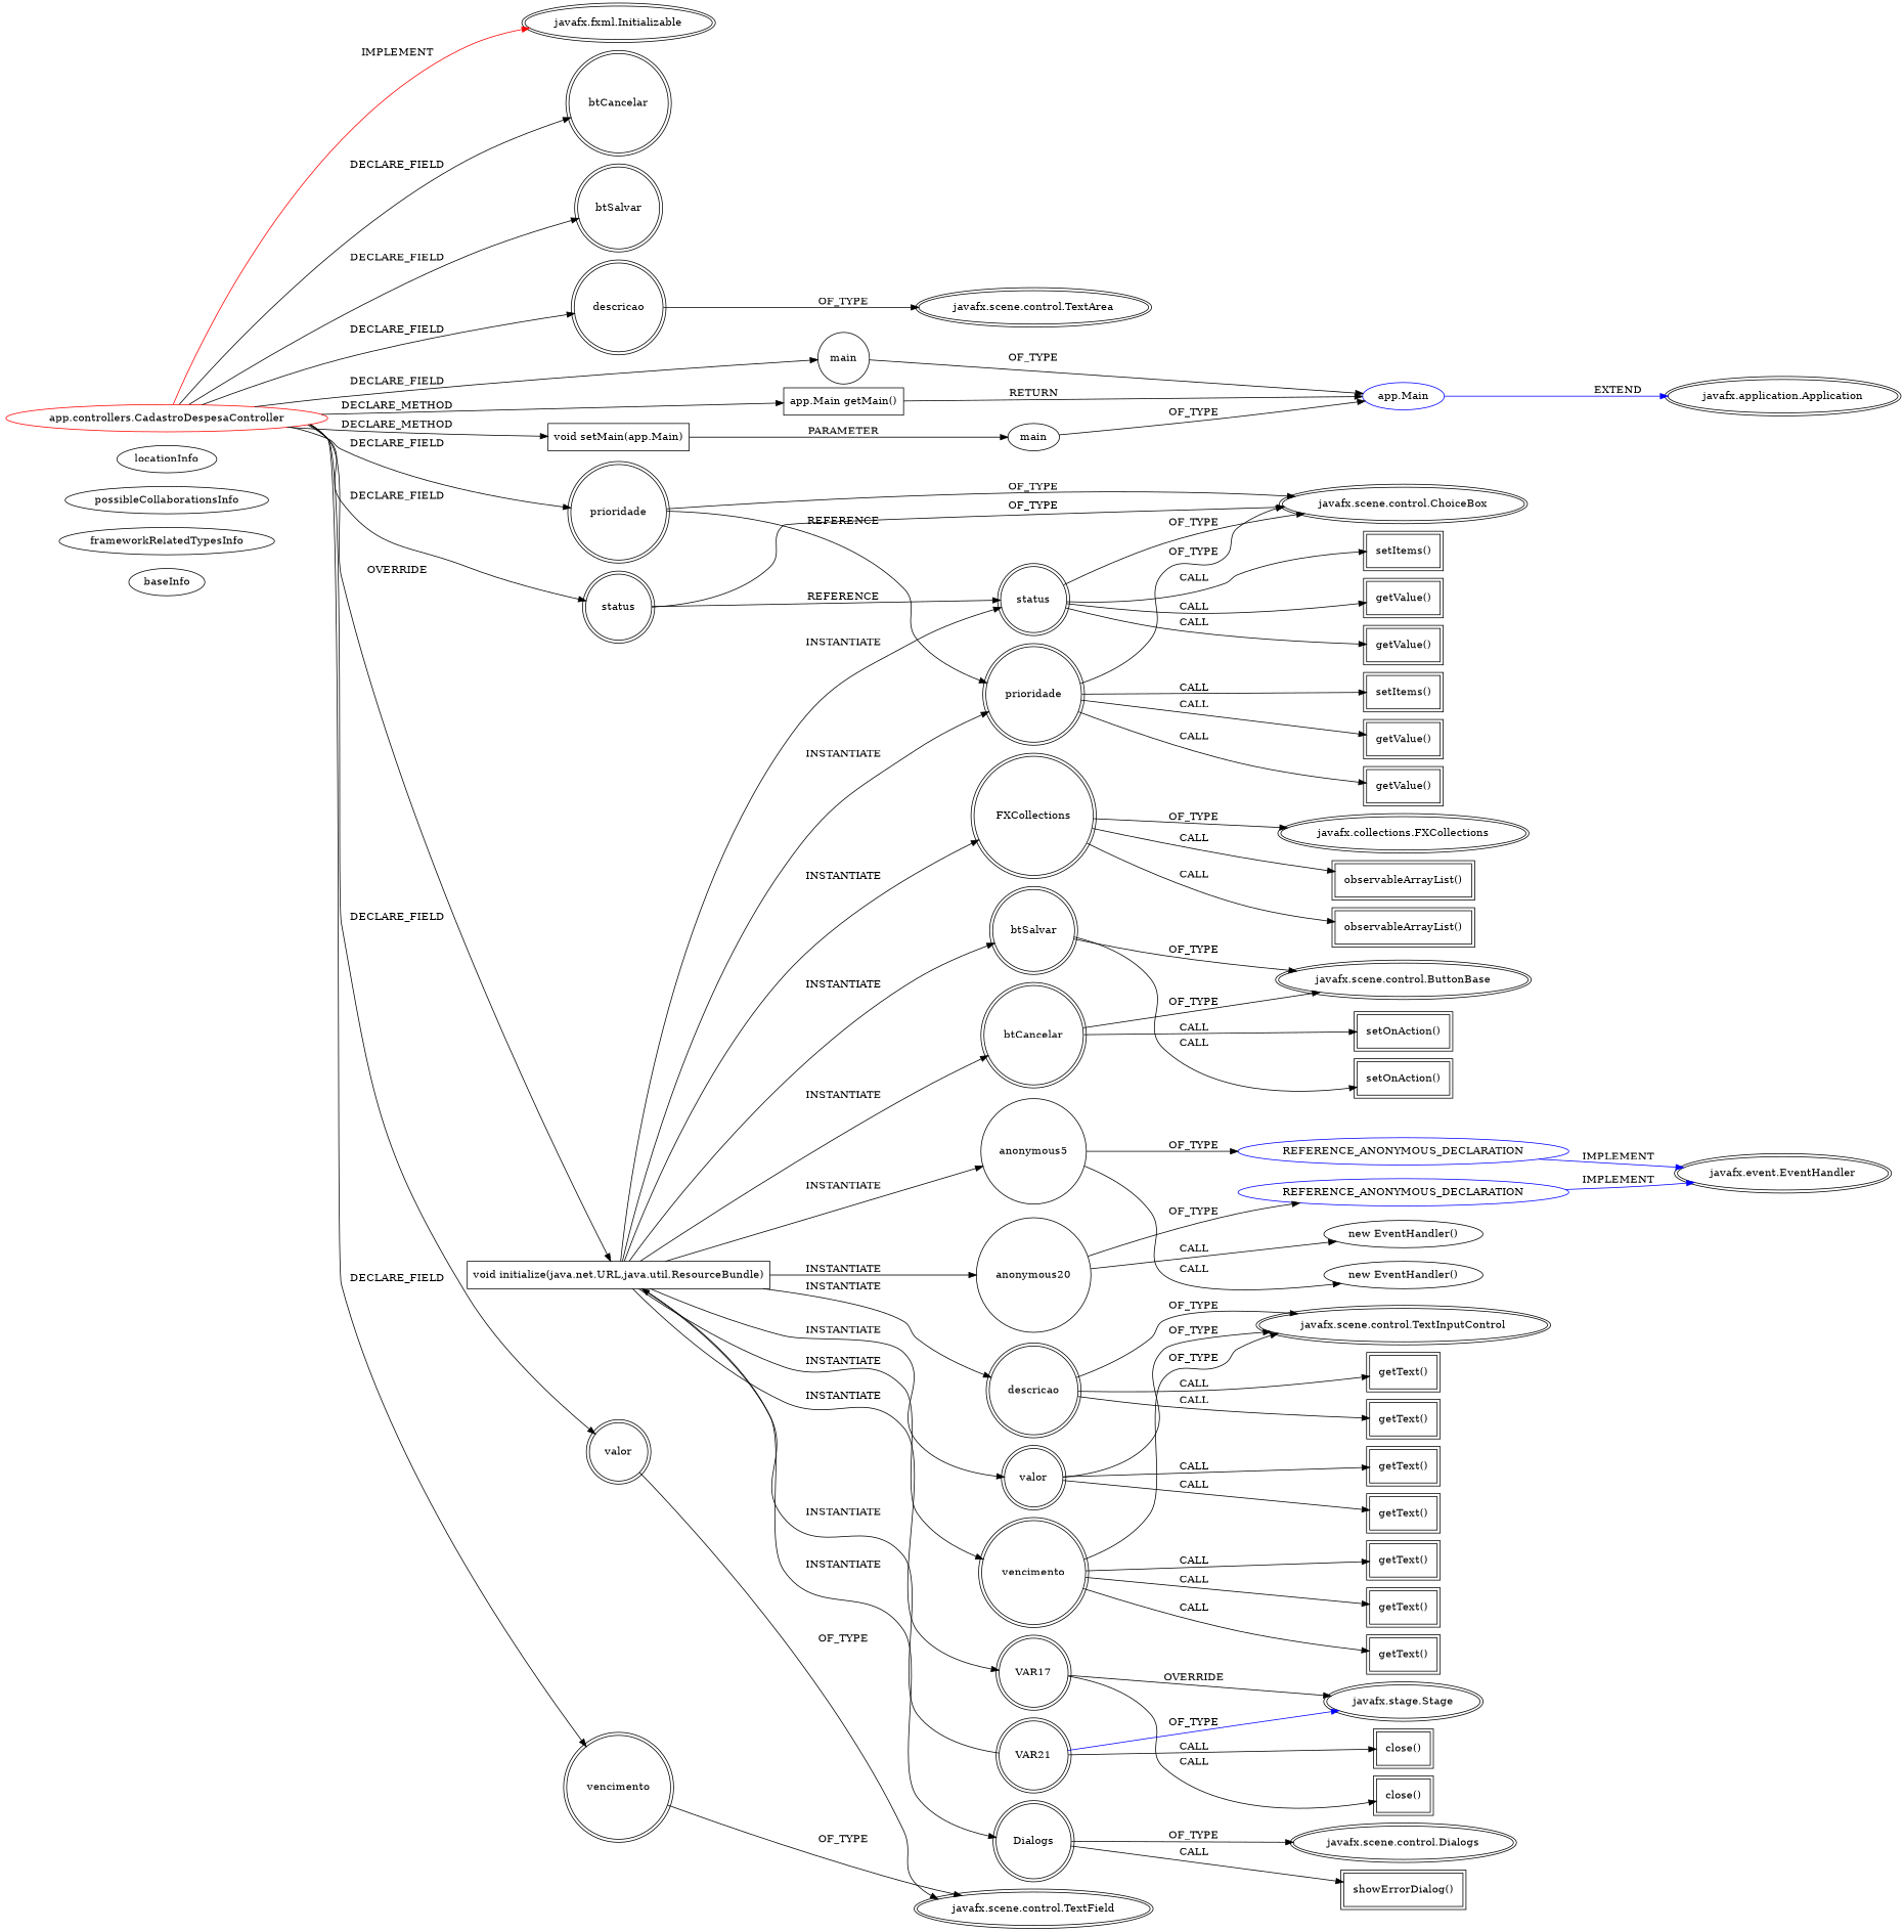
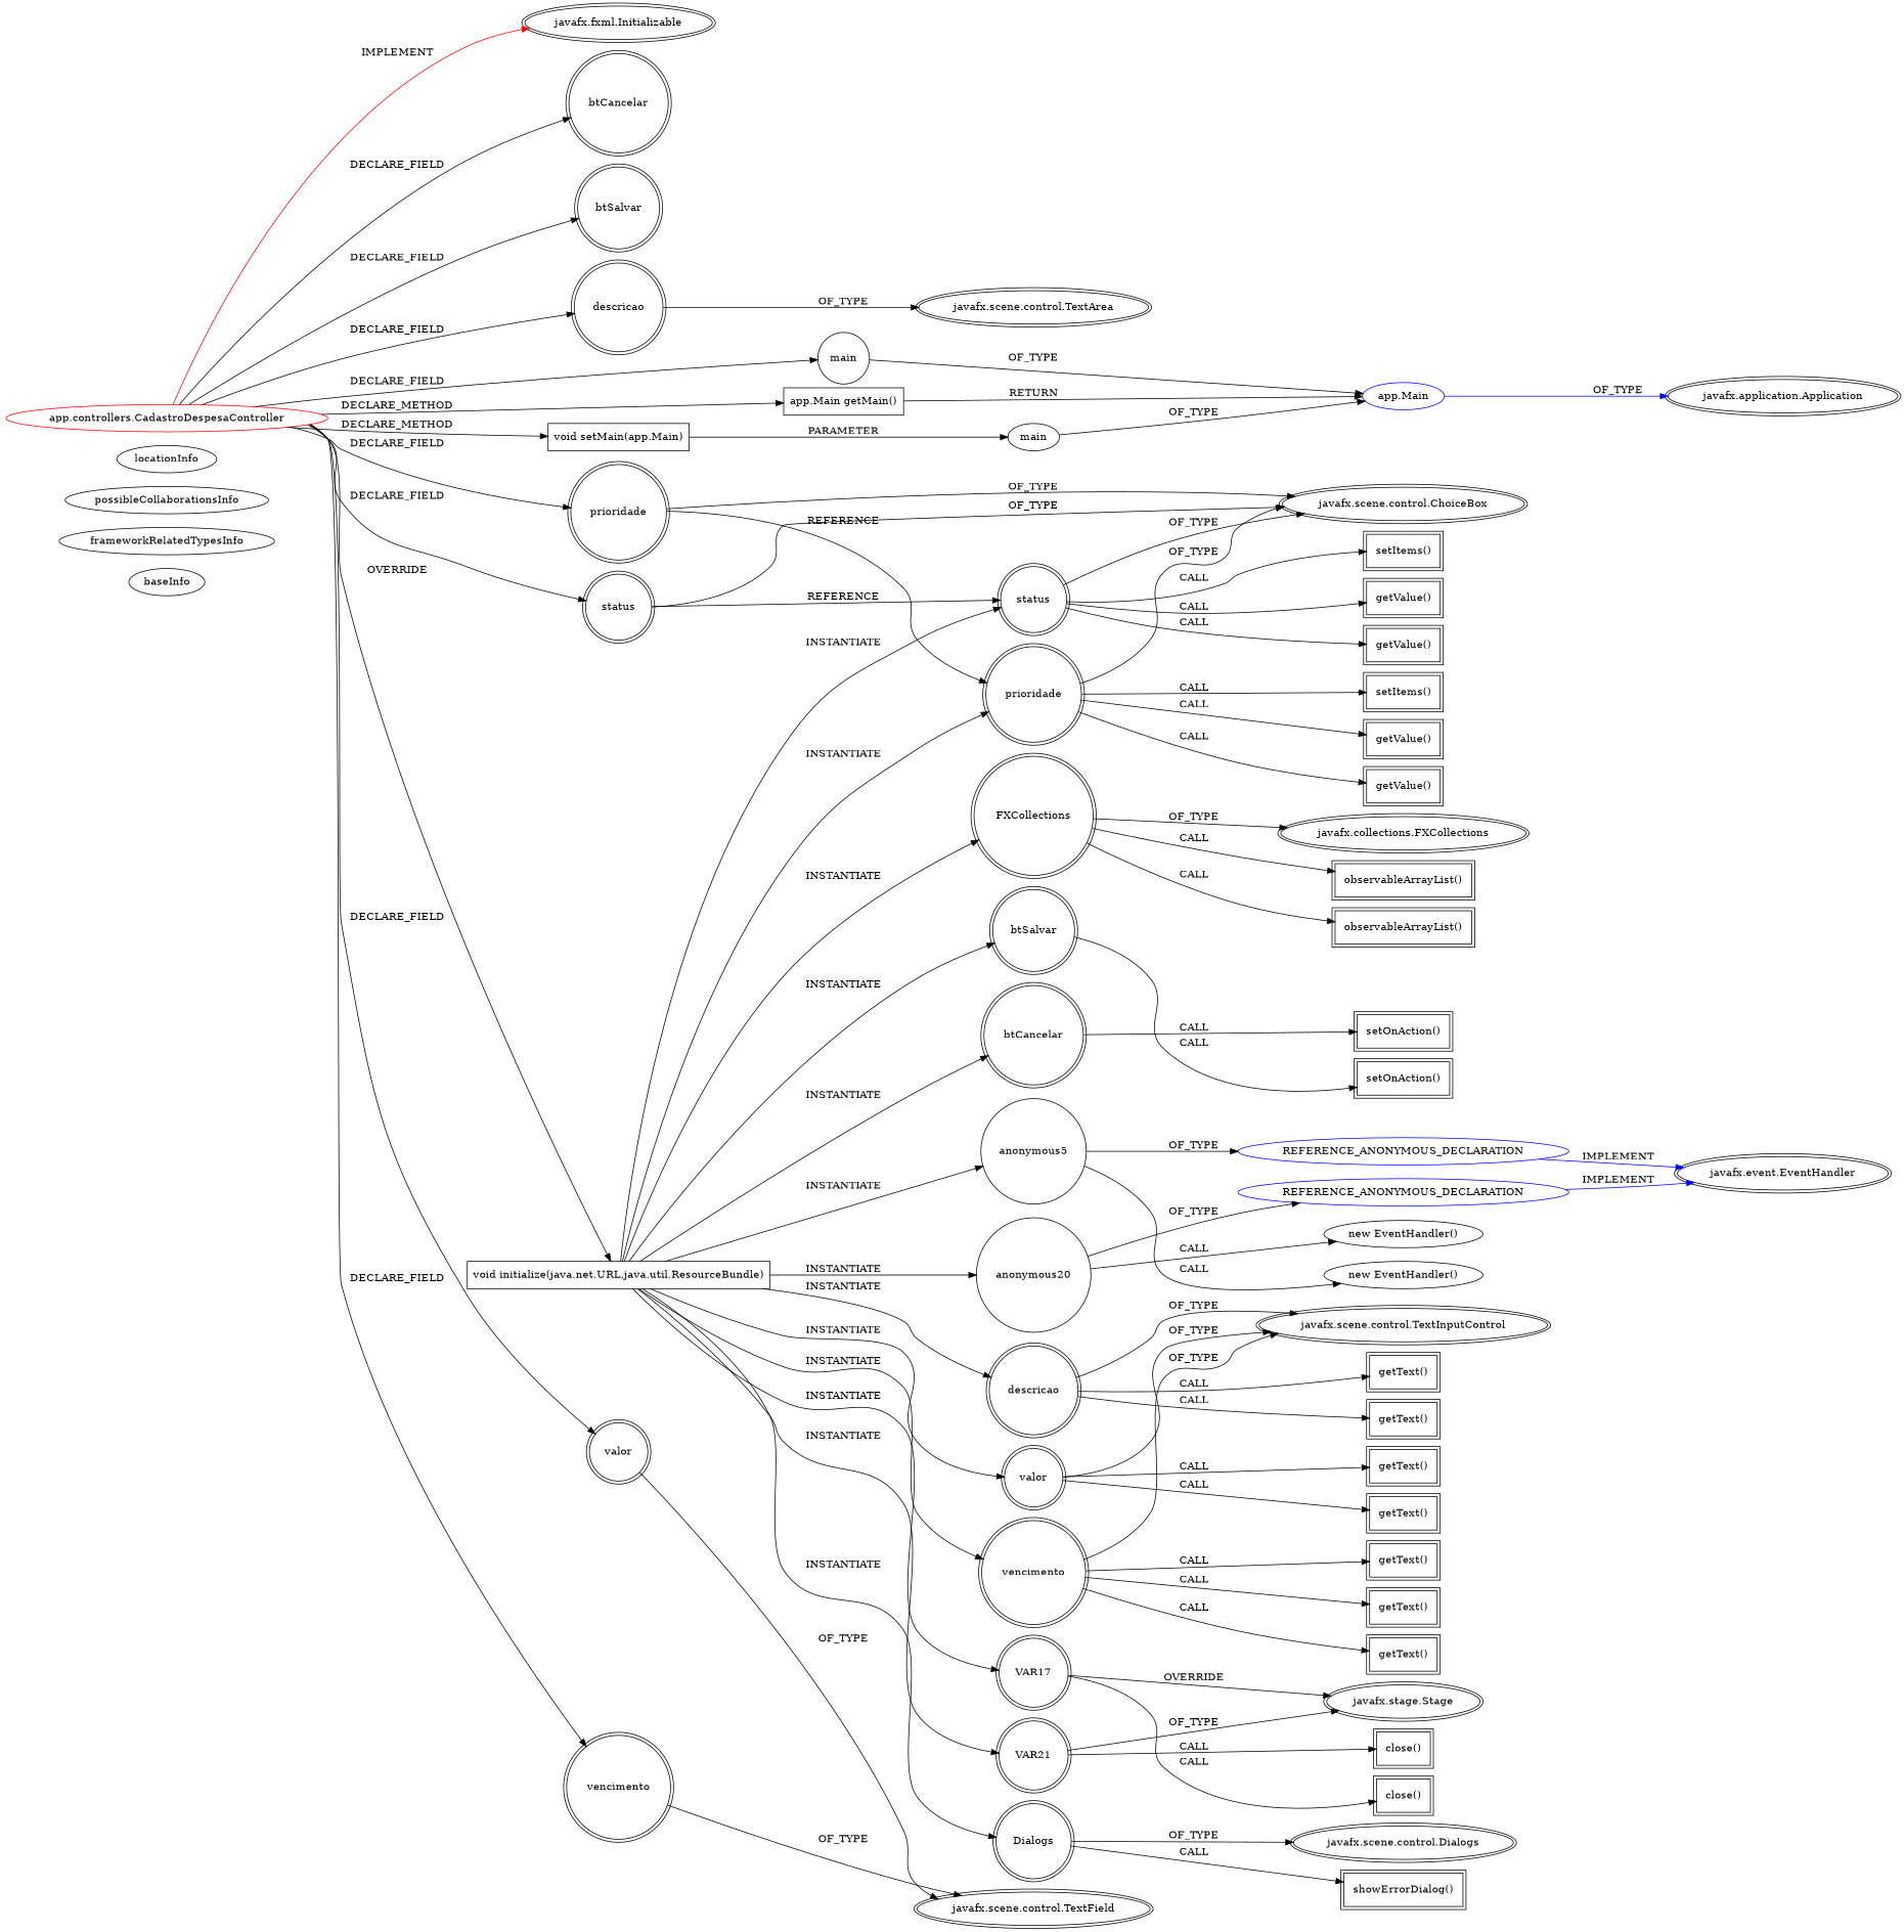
  digraph {
    rankdir=LR
    node [isFrameworkType=true vertexType=INSIDE_CALL peripheries=2 shape=box]
    baseInfo [category=extension_graph graphId=2506 isAnonymous=false possibleRelation=true isFrameworkType="" vertexType="" peripheries="" shape=""]
    frameworkRelatedTypesInfo [0="javafx.fxml.Initializable" isFrameworkType="" vertexType="" peripheries="" shape=""]
    possibleCollaborationsInfo [0="2506~OVERRIDING_METHOD_DECLARATION-INSTANTIATION-~javafx.fxml.Initializable ~javafx.event.EventHandler ~false~true" 1="2506~CLIENT_METHOD_DECLARATION-PARAMETER_DECLARATION-CLIENT_METHOD_DECLARATION-RETURN_TYPE-FIELD_DECLARATION-~javafx.fxml.Initializable ~javafx.application.Application ~false~false" isFrameworkType="" vertexType="" peripheries="" shape=""]
    locationInfo [contextSignature=CadastroDespesaController filePath="/diogocs1-FPessoais/FPessoais-master/FinancasPessoais/src/app/controllers/CadastroDespesaController.java" graphId=2506 projectName="diogocs1-FPessoais" isFrameworkType="" vertexType="" peripheries="" shape=""]
    n5 [color=red isFrameworkType=false label="app.controllers.CadastroDespesaController" vertexType=ROOT_CLIENT_CLASS_DECLARATION peripheries="" shape=""]
    n6 [label="javafx.fxml.Initializable" vertexType=FRAMEWORK_INTERFACE_TYPE shape=""]
    n7 [label=btCancelar shape=circle vertexType=FIELD_DECLARATION]
    n8 [label=btSalvar shape=circle vertexType=FIELD_DECLARATION]
    n9 [label=descricao shape=circle vertexType=FIELD_DECLARATION]
    n10 [isFrameworkType=false label=main shape=circle vertexType=FIELD_DECLARATION peripheries=""]
    n11 [label=prioridade shape=circle vertexType=FIELD_DECLARATION]
    n12 [label=status shape=circle vertexType=FIELD_DECLARATION]
    n13 [label=valor shape=circle vertexType=FIELD_DECLARATION]
    n14 [label=vencimento shape=circle vertexType=FIELD_DECLARATION]
    n15 [isFrameworkType=false label="void initialize(java.net.URL,java.util.ResourceBundle)" vertexType=OVERRIDING_METHOD_DECLARATION peripheries=""]
    n16 [isFrameworkType=false label="app.Main getMain()" vertexType=CLIENT_METHOD_DECLARATION peripheries=""]
    n17 [isFrameworkType=false label="void setMain(app.Main)" vertexType=CLIENT_METHOD_DECLARATION peripheries=""]
    n18 [label="javafx.scene.control.TextArea" vertexType=FRAMEWORK_CLASS_TYPE shape=""]
    n19 [color=blue isFrameworkType=false label="app.Main" vertexType=REFERENCE_CLIENT_CLASS_DECLARATION peripheries="" shape=""]
    n20 [label="javafx.scene.control.ChoiceBox" vertexType=FRAMEWORK_CLASS_TYPE shape=""]
    n21 [label=prioridade shape=circle vertexType=VARIABLE_EXPRESION]
    n22 [label=status shape=circle vertexType=VARIABLE_EXPRESION]
    n23 [label="javafx.scene.control.TextField" vertexType=FRAMEWORK_CLASS_TYPE shape=""]
    n24 [label=FXCollections shape=circle vertexType=VARIABLE_EXPRESION]
    n25 [label=btSalvar shape=circle vertexType=VARIABLE_EXPRESION]
    n26 [isFrameworkType=false label=anonymous5 shape=circle vertexType=VARIABLE_EXPRESION peripheries=""]
    n27 [label=vencimento shape=circle vertexType=VARIABLE_EXPRESION]
    n28 [label=descricao shape=circle vertexType=VARIABLE_EXPRESION]
    n29 [label=valor shape=circle vertexType=VARIABLE_EXPRESION]
    n30 [label=VAR17 shape=circle vertexType=VARIABLE_EXPRESION]
    n31 [label=Dialogs shape=circle vertexType=VARIABLE_EXPRESION]
    n32 [label=btCancelar shape=circle vertexType=VARIABLE_EXPRESION]
    n33 [isFrameworkType=false label=anonymous20 shape=circle vertexType=VARIABLE_EXPRESION peripheries=""]
    n34 [label=VAR21 shape=circle vertexType=VARIABLE_EXPRESION]
    n35 [isFrameworkType=false label=main vertexType=PARAMETER_DECLARATION peripheries="" shape=""]
    n36 [label="javafx.application.Application" vertexType=FRAMEWORK_CLASS_TYPE shape=""]
    n37 [label="setItems()"]
    n38 [label="getValue()"]
    n39 [label="getValue()"]
    n40 [label="setItems()"]
    n41 [label="getValue()"]
    n42 [label="getValue()"]
    n43 [label="javafx.collections.FXCollections" vertexType=FRAMEWORK_CLASS_TYPE shape=""]
    n44 [label="observableArrayList()"]
    n45 [label="observableArrayList()"]
-   n46 [label="javafx.scene.control.ButtonBase" vertexType=FRAMEWORK_CLASS_TYPE shape=""]
    n47 [label="setOnAction()"]
    n48 [color=blue isFrameworkType=false label=REFERENCE_ANONYMOUS_DECLARATION vertexType=REFERENCE_ANONYMOUS_DECLARATION peripheries="" shape=""]
    n49 [isFrameworkType=false label="new EventHandler()" vertexType=CONSTRUCTOR_CALL peripheries="" shape=""]
    n50 [label="javafx.scene.control.TextInputControl" vertexType=FRAMEWORK_CLASS_TYPE shape=""]
    n51 [label="getText()"]
    n52 [label="getText()"]
    n53 [label="getText()"]
    n54 [label="getText()"]
    n55 [label="getText()"]
    n56 [label="getText()"]
    n57 [label="getText()"]
    n58 [label="javafx.stage.Stage" vertexType=FRAMEWORK_CLASS_TYPE shape=""]
    n59 [label="close()"]
    n60 [label="javafx.scene.control.Dialogs" vertexType=FRAMEWORK_CLASS_TYPE shape=""]
    n61 [label="showErrorDialog()"]
    n62 [label="setOnAction()"]
    n63 [color=blue isFrameworkType=false label=REFERENCE_ANONYMOUS_DECLARATION vertexType=REFERENCE_ANONYMOUS_DECLARATION peripheries="" shape=""]
    n64 [isFrameworkType=false label="new EventHandler()" vertexType=CONSTRUCTOR_CALL peripheries="" shape=""]
    n65 [label="close()"]
    n66 [label="javafx.event.EventHandler" vertexType=FRAMEWORK_INTERFACE_TYPE shape=""]
    n5 -> n6 [color=red label=IMPLEMENT]
    n5 -> n7 [label=DECLARE_FIELD]
    n5 -> n8 [label=DECLARE_FIELD]
    n5 -> n9 [label=DECLARE_FIELD]
    n5 -> n10 [label=DECLARE_FIELD]
    n5 -> n11 [label=DECLARE_FIELD]
    n5 -> n12 [label=DECLARE_FIELD]
    n5 -> n13 [label=DECLARE_FIELD]
    n5 -> n14 [label=DECLARE_FIELD]
    n5 -> n15 [label=OVERRIDE]
    n5 -> n16 [label=DECLARE_METHOD]
    n5 -> n17 [label=DECLARE_METHOD]
    n9 -> n18 [label=OF_TYPE]
    n10 -> n19 [label=OF_TYPE]
    n11 -> n20 [label=OF_TYPE]
    n11 -> n21 [label=REFERENCE]
    n12 -> n20 [label=OF_TYPE]
    n12 -> n22 [label=REFERENCE]
    n13 -> n23 [label=OF_TYPE]
    n14 -> n23 [label=OF_TYPE]
    n15 -> n21 [label=INSTANTIATE]
    n15 -> n22 [label=INSTANTIATE]
    n15 -> n24 [label=INSTANTIATE]
    n15 -> n25 [label=INSTANTIATE]
    n15 -> n26 [label=INSTANTIATE]
    n15 -> n27 [label=INSTANTIATE]
    n15 -> n28 [label=INSTANTIATE]
    n15 -> n29 [label=INSTANTIATE]
    n15 -> n30 [label=INSTANTIATE]
    n15 -> n31 [label=INSTANTIATE]
    n15 -> n32 [label=INSTANTIATE]
    n15 -> n33 [label=INSTANTIATE]
-   n34 -> n15 [label=INSTANTIATE]
+   n15 -> n34 [label=INSTANTIATE]
    n16 -> n19 [label=RETURN]
    n17 -> n35 [label=PARAMETER]
-   n19 -> n36 [color=blue label=EXTEND]
+   n19 -> n36 [color=blue label=OF_TYPE]
    n21 -> n20 [label=OF_TYPE]
    n21 -> n37 [label=CALL]
    n21 -> n38 [label=CALL]
    n21 -> n39 [label=CALL]
    n22 -> n20 [label=OF_TYPE]
    n22 -> n40 [label=CALL]
    n22 -> n41 [label=CALL]
    n22 -> n42 [label=CALL]
    n24 -> n43 [label=OF_TYPE]
    n24 -> n44 [label=CALL]
    n24 -> n45 [label=CALL]
-   n25 -> n46 [label=OF_TYPE]
    n25 -> n47 [label=CALL]
    n26 -> n48 [label=OF_TYPE]
    n26 -> n49 [label=CALL]
    n27 -> n50 [label=OF_TYPE]
    n27 -> n51 [label=CALL]
    n27 -> n52 [label=CALL]
    n27 -> n53 [label=CALL]
    n28 -> n50 [label=OF_TYPE]
    n28 -> n54 [label=CALL]
    n28 -> n55 [label=CALL]
    n29 -> n50 [label=OF_TYPE]
    n29 -> n56 [label=CALL]
    n29 -> n57 [label=CALL]
    n30 -> n58 [label=OVERRIDE]
    n30 -> n59 [label=CALL]
    n31 -> n60 [label=OF_TYPE]
    n31 -> n61 [label=CALL]
-   n32 -> n46 [label=OF_TYPE]
    n32 -> n62 [label=CALL]
    n33 -> n63 [label=OF_TYPE]
    n33 -> n64 [label=CALL]
-   n34 -> n58 [label=OF_TYPE color=blue]
+   n34 -> n58 [label=OF_TYPE]
    n34 -> n65 [label=CALL]
    n35 -> n19 [label=OF_TYPE]
    n48 -> n66 [color=blue label=IMPLEMENT]
    n63 -> n66 [color=blue label=IMPLEMENT]
  }
